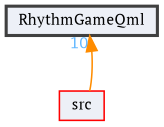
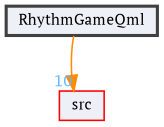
  digraph {
    compound=true
    fontname="PT Serif"
    node [fillcolor="#edf0f7" fontname="PT Serif" fontsize=10 shape=box]
    n1 [color=grey25 height=0.2 label=RhythmGameQml style="filled,bold" width=0.4]
    n2 [color=red height=0.2 label=src style=filled width=0.4]
-   n2 -> n1 [color=darkorange fontcolor=steelblue1 fontname="PT Serif" fontsize=10 headlabel=10 labeldistance=1.5 labelfontname=Helvetica labelfontsize=10 arrowhead=normal]
+   n1 -> n2 [color=darkorange fontcolor=steelblue1 fontname="PT Serif" fontsize=10 headlabel=10 labeldistance=1.5 labelfontname=Helvetica labelfontsize=10 arrowhead=normal]
  }
